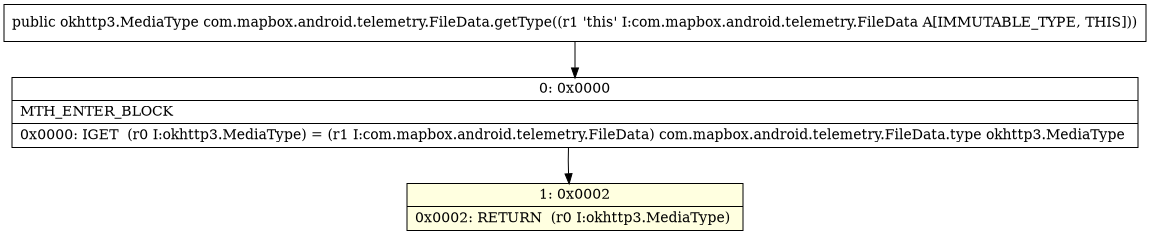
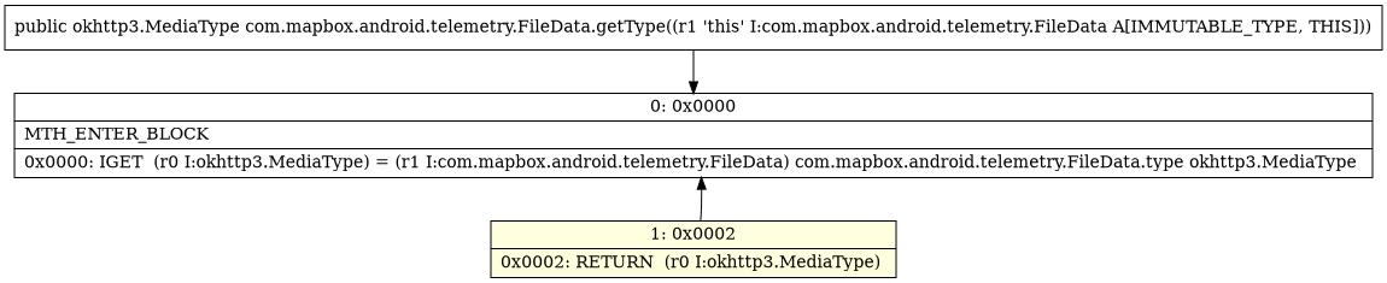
  digraph {
    node [shape=record style=filled fillcolor=white]
    n1 [label="{0\:\ 0x0000|MTH_ENTER_BLOCK\l|0x0000: IGET  (r0 I:okhttp3.MediaType) = (r1 I:com.mapbox.android.telemetry.FileData) com.mapbox.android.telemetry.FileData.type okhttp3.MediaType \l}"]
    n2 [label="{1\:\ 0x0002|0x0002: RETURN  (r0 I:okhttp3.MediaType) \l}" fillcolor=lightyellow]
    n3 [label="{public okhttp3.MediaType com.mapbox.android.telemetry.FileData.getType((r1 'this' I:com.mapbox.android.telemetry.FileData A[IMMUTABLE_TYPE, THIS])) }"]
-   n1 -> n2
+   n2 -> n1
    n3 -> n1
  }
